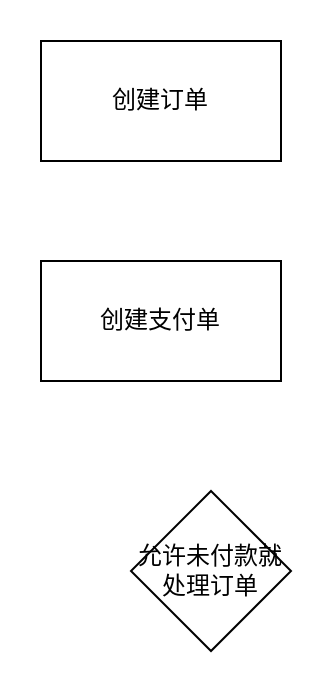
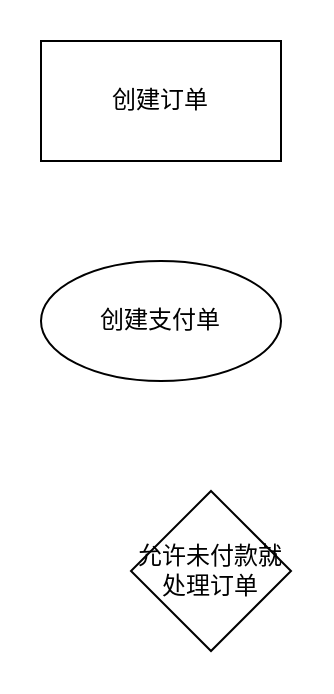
  <mxCell id="0" />
  <mxCell id="1" parent="0" />
  <mxCell id="2" value="创建订单" style="rounded=0;whiteSpace=wrap;html=1;" vertex="1" parent="1"><mxGeometry x="20" y="20" width="120" height="60" as="geometry" /></mxCell>
- <mxCell id="3" value="创建支付单" style="rounded=0;whiteSpace=wrap;html=1;" vertex="1" parent="1"><mxGeometry x="20" y="130" width="120" height="60" as="geometry" /></mxCell>
+ <mxCell id="3" value="创建支付单" style="ellipse;whiteSpace=wrap;html=1;" vertex="1" parent="1"><mxGeometry x="20" y="130" width="120" height="60" as="geometry" /></mxCell>
  <mxCell id="4" value="允许未付款就处理订单" style="rhombus;whiteSpace=wrap;html=1;" vertex="1" parent="1"><mxGeometry x="65" y="245" width="80" height="80" as="geometry" /></mxCell>
